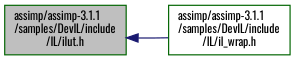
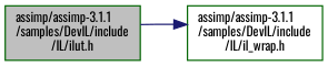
  digraph {
    rankdir=LR
    fontname=Oswald
    node [color=darkgreen fontname=Oswald fontsize=10 shape=record style=filled]
    n1 [fillcolor=grey75 fontcolor=black height=0.2 label="assimp/assimp-3.1.1\l/samples/DevIL/include\l/IL/ilut.h" width=0.4]
    n2 [fillcolor=white height=0.2 label="assimp/assimp-3.1.1\l/samples/DevIL/include\l/IL/il_wrap.h" width=0.4]
-   n1 -> n2 [color=midnightblue dir=back fontname=Oswald fontsize=10 labelfontname=Helvetica labelfontsize=10 style=solid]
+   n2 -> n1 [color=midnightblue dir=back fontname=Oswald fontsize=10 labelfontname=Helvetica labelfontsize=10 style=solid]
  }
